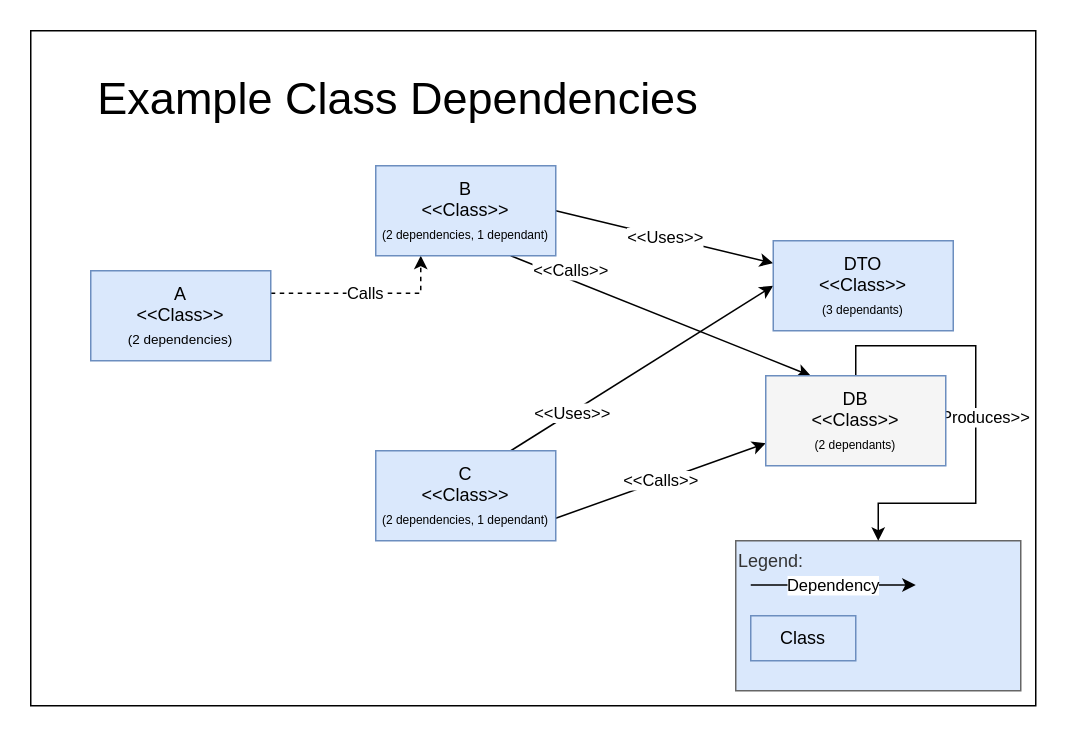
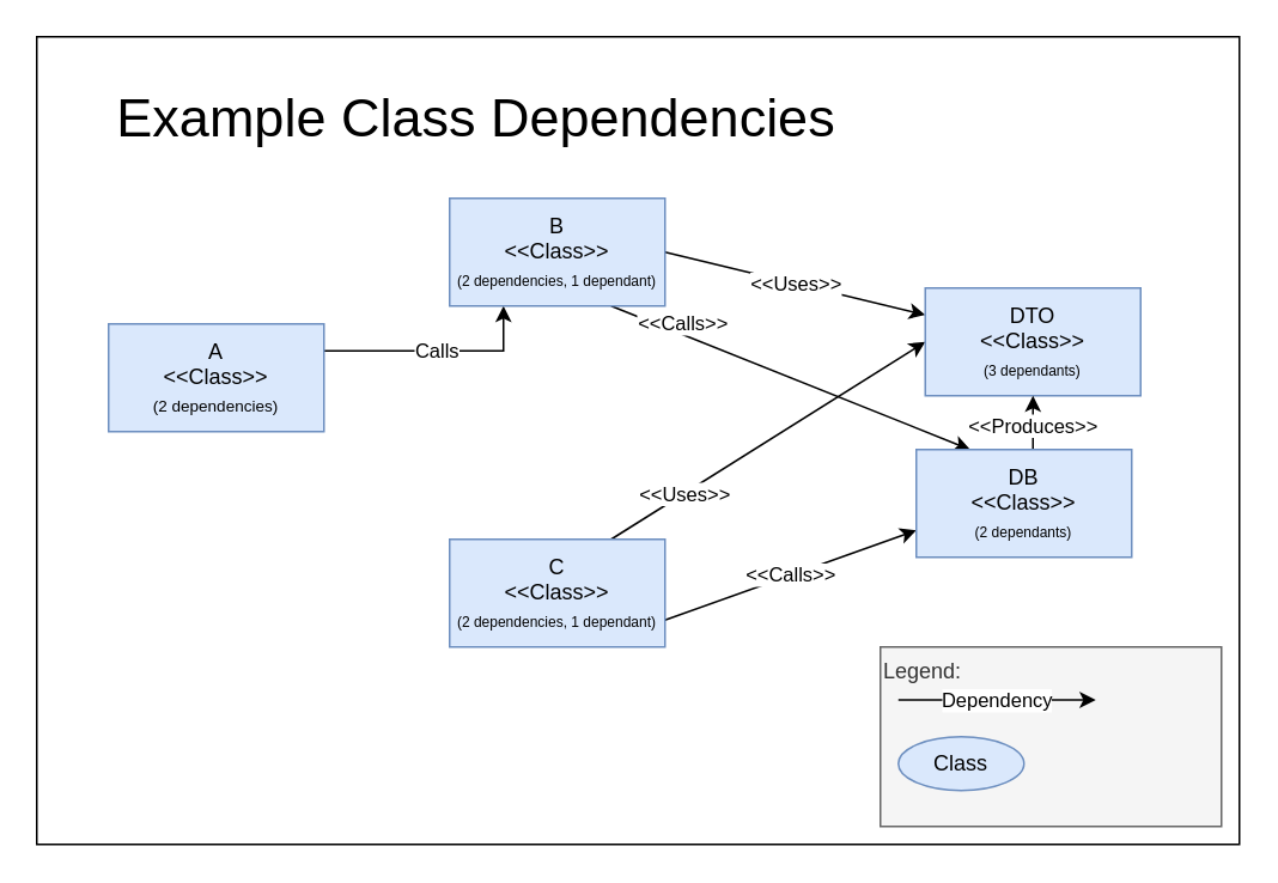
  <mxCell id="0" />
  <mxCell id="1" parent="0" />
  <mxCell id="2" value="" style="rounded=0;whiteSpace=wrap;html=1;fontSize=30;align=left;verticalAlign=top;" parent="1" vertex="1"><mxGeometry x="20" y="20" width="670" height="450" as="geometry" /></mxCell>
- <mxCell id="3" value="Legend:" style="rounded=0;whiteSpace=wrap;html=1;verticalAlign=top;align=left;fillColor=#dae8fc;strokeColor=#666666;fontColor=#333333;" parent="1" vertex="1"><mxGeometry x="490" y="360" width="190" height="100" as="geometry" /></mxCell>
- <mxCell id="4" value="Calls" style="edgeStyle=orthogonalEdgeStyle;rounded=0;orthogonalLoop=1;jettySize=auto;html=1;exitX=1;exitY=0.25;exitDx=0;exitDy=0;entryX=0.25;entryY=1;entryDx=0;entryDy=0;dashed=1;" parent="1" source="5" target="8" edge="1"><mxGeometry relative="1" as="geometry" /></mxCell>
+ <mxCell id="3" value="Legend:" style="rounded=0;whiteSpace=wrap;html=1;verticalAlign=top;align=left;fillColor=#f5f5f5;strokeColor=#666666;fontColor=#333333;" parent="1" vertex="1"><mxGeometry x="490" y="360" width="190" height="100" as="geometry" /></mxCell>
+ <mxCell id="4" value="Calls" style="edgeStyle=orthogonalEdgeStyle;rounded=0;orthogonalLoop=1;jettySize=auto;html=1;exitX=1;exitY=0.25;exitDx=0;exitDy=0;entryX=0.25;entryY=1;entryDx=0;entryDy=0;" parent="1" source="5" target="8" edge="1"><mxGeometry relative="1" as="geometry" /></mxCell>
  <mxCell id="5" value="A&lt;br&gt;&amp;lt;&amp;lt;Class&amp;gt;&amp;gt;&lt;br&gt;&lt;font style=&quot;font-size: 9px&quot;&gt;(2 dependencies)&lt;/font&gt;" style="rounded=0;whiteSpace=wrap;html=1;fillColor=#dae8fc;strokeColor=#6c8ebf;" parent="1" vertex="1"><mxGeometry x="60" y="180" width="120" height="60" as="geometry" /></mxCell>
  <mxCell id="6" value="&amp;lt;&amp;lt;Uses&amp;gt;&amp;gt;" style="rounded=0;orthogonalLoop=1;jettySize=auto;html=1;exitX=1;exitY=0.5;exitDx=0;exitDy=0;entryX=0;entryY=0.25;entryDx=0;entryDy=0;" parent="1" source="8" target="12" edge="1"><mxGeometry relative="1" as="geometry" /></mxCell>
  <mxCell id="7" value="&amp;lt;&amp;lt;Calls&amp;gt;&amp;gt;" style="rounded=0;orthogonalLoop=1;jettySize=auto;html=1;exitX=0.75;exitY=1;exitDx=0;exitDy=0;entryX=0.25;entryY=0;entryDx=0;entryDy=0;" parent="1" source="8" target="14" edge="1"><mxGeometry x="-0.621" y="6" relative="1" as="geometry"><mxPoint as="offset" /></mxGeometry></mxCell>
  <mxCell id="8" value="B&lt;br&gt;&amp;lt;&amp;lt;Class&amp;gt;&amp;gt;&lt;br&gt;&lt;font style=&quot;font-size: 8px&quot;&gt;(2 dependencies, 1 dependant)&lt;/font&gt;" style="rounded=0;whiteSpace=wrap;html=1;fillColor=#dae8fc;strokeColor=#6c8ebf;" parent="1" vertex="1"><mxGeometry x="250" y="110" width="120" height="60" as="geometry" /></mxCell>
  <mxCell id="9" value="&amp;lt;&amp;lt;Uses&amp;gt;&amp;gt;" style="rounded=0;orthogonalLoop=1;jettySize=auto;html=1;exitX=0.75;exitY=0;exitDx=0;exitDy=0;entryX=0;entryY=0.5;entryDx=0;entryDy=0;" parent="1" source="11" target="12" edge="1"><mxGeometry x="-0.539" y="-1" relative="1" as="geometry"><mxPoint as="offset" /></mxGeometry></mxCell>
  <mxCell id="10" value="&amp;lt;&amp;lt;Calls&amp;gt;&amp;gt;" style="rounded=0;orthogonalLoop=1;jettySize=auto;html=1;exitX=1;exitY=0.75;exitDx=0;exitDy=0;entryX=0;entryY=0.75;entryDx=0;entryDy=0;" parent="1" source="11" target="14" edge="1"><mxGeometry relative="1" as="geometry" /></mxCell>
  <mxCell id="11" value="C&lt;br&gt;&amp;lt;&amp;lt;Class&amp;gt;&amp;gt;&lt;br&gt;&lt;font style=&quot;font-size: 8px&quot;&gt;(2 dependencies, 1 dependant)&lt;/font&gt;" style="rounded=0;whiteSpace=wrap;html=1;fillColor=#dae8fc;strokeColor=#6c8ebf;" parent="1" vertex="1"><mxGeometry x="250" y="300" width="120" height="60" as="geometry" /></mxCell>
  <mxCell id="12" value="DTO&lt;br&gt;&amp;lt;&amp;lt;Class&amp;gt;&amp;gt;&lt;br&gt;&lt;font style=&quot;font-size: 8px&quot;&gt;(3 dependants)&lt;/font&gt;" style="rounded=0;whiteSpace=wrap;html=1;fillColor=#dae8fc;strokeColor=#6c8ebf;" parent="1" vertex="1"><mxGeometry x="515" y="160" width="120" height="60" as="geometry" /></mxCell>
- <mxCell id="13" value="&amp;lt;&amp;lt;Produces&amp;gt;&amp;gt;" style="edgeStyle=orthogonalEdgeStyle;rounded=0;orthogonalLoop=1;jettySize=auto;html=1;exitX=0.5;exitY=0;exitDx=0;exitDy=0;" parent="1" source="14" target="3" edge="1"><mxGeometry relative="1" as="geometry" /></mxCell>
- <mxCell id="14" value="DB&lt;br&gt;&amp;lt;&amp;lt;Class&amp;gt;&amp;gt;&lt;br&gt;&lt;font style=&quot;font-size: 8px&quot;&gt;(2 dependants)&lt;/font&gt;" style="rounded=0;whiteSpace=wrap;html=1;fillColor=#f5f5f5;strokeColor=#6c8ebf;" parent="1" vertex="1"><mxGeometry x="510" y="250" width="120" height="60" as="geometry" /></mxCell>
+ <mxCell id="13" value="&amp;lt;&amp;lt;Produces&amp;gt;&amp;gt;" style="edgeStyle=orthogonalEdgeStyle;rounded=0;orthogonalLoop=1;jettySize=auto;html=1;exitX=0.5;exitY=0;exitDx=0;exitDy=0;entryX=0.5;entryY=1;entryDx=0;entryDy=0;" parent="1" source="14" target="12" edge="1"><mxGeometry relative="1" as="geometry" /></mxCell>
+ <mxCell id="14" value="DB&lt;br&gt;&amp;lt;&amp;lt;Class&amp;gt;&amp;gt;&lt;br&gt;&lt;font style=&quot;font-size: 8px&quot;&gt;(2 dependants)&lt;/font&gt;" style="rounded=0;whiteSpace=wrap;html=1;fillColor=#dae8fc;strokeColor=#6c8ebf;" parent="1" vertex="1"><mxGeometry x="510" y="250" width="120" height="60" as="geometry" /></mxCell>
  <mxCell id="15" value="Dependency" style="endArrow=classic;html=1;" parent="1" edge="1"><mxGeometry width="50" height="50" relative="1" as="geometry"><mxPoint x="500" y="389.5" as="sourcePoint" /><mxPoint x="610" y="389.5" as="targetPoint" /></mxGeometry></mxCell>
- <mxCell id="16" value="Class" style="rounded=0;whiteSpace=wrap;html=1;fillColor=#dae8fc;strokeColor=#6c8ebf;" parent="1" vertex="1"><mxGeometry x="500" y="410" width="70" height="30" as="geometry" /></mxCell>
+ <mxCell id="16" value="Class" style="ellipse;whiteSpace=wrap;html=1;fillColor=#dae8fc;strokeColor=#6c8ebf;" parent="1" vertex="1"><mxGeometry x="500" y="410" width="70" height="30" as="geometry" /></mxCell>
  <mxCell id="17" value="Example Class Dependencies" style="text;html=1;strokeColor=none;fillColor=none;align=center;verticalAlign=middle;whiteSpace=wrap;rounded=0;fontSize=30;" parent="1" vertex="1"><mxGeometry x="50" y="50" width="430" height="30" as="geometry" /></mxCell>
